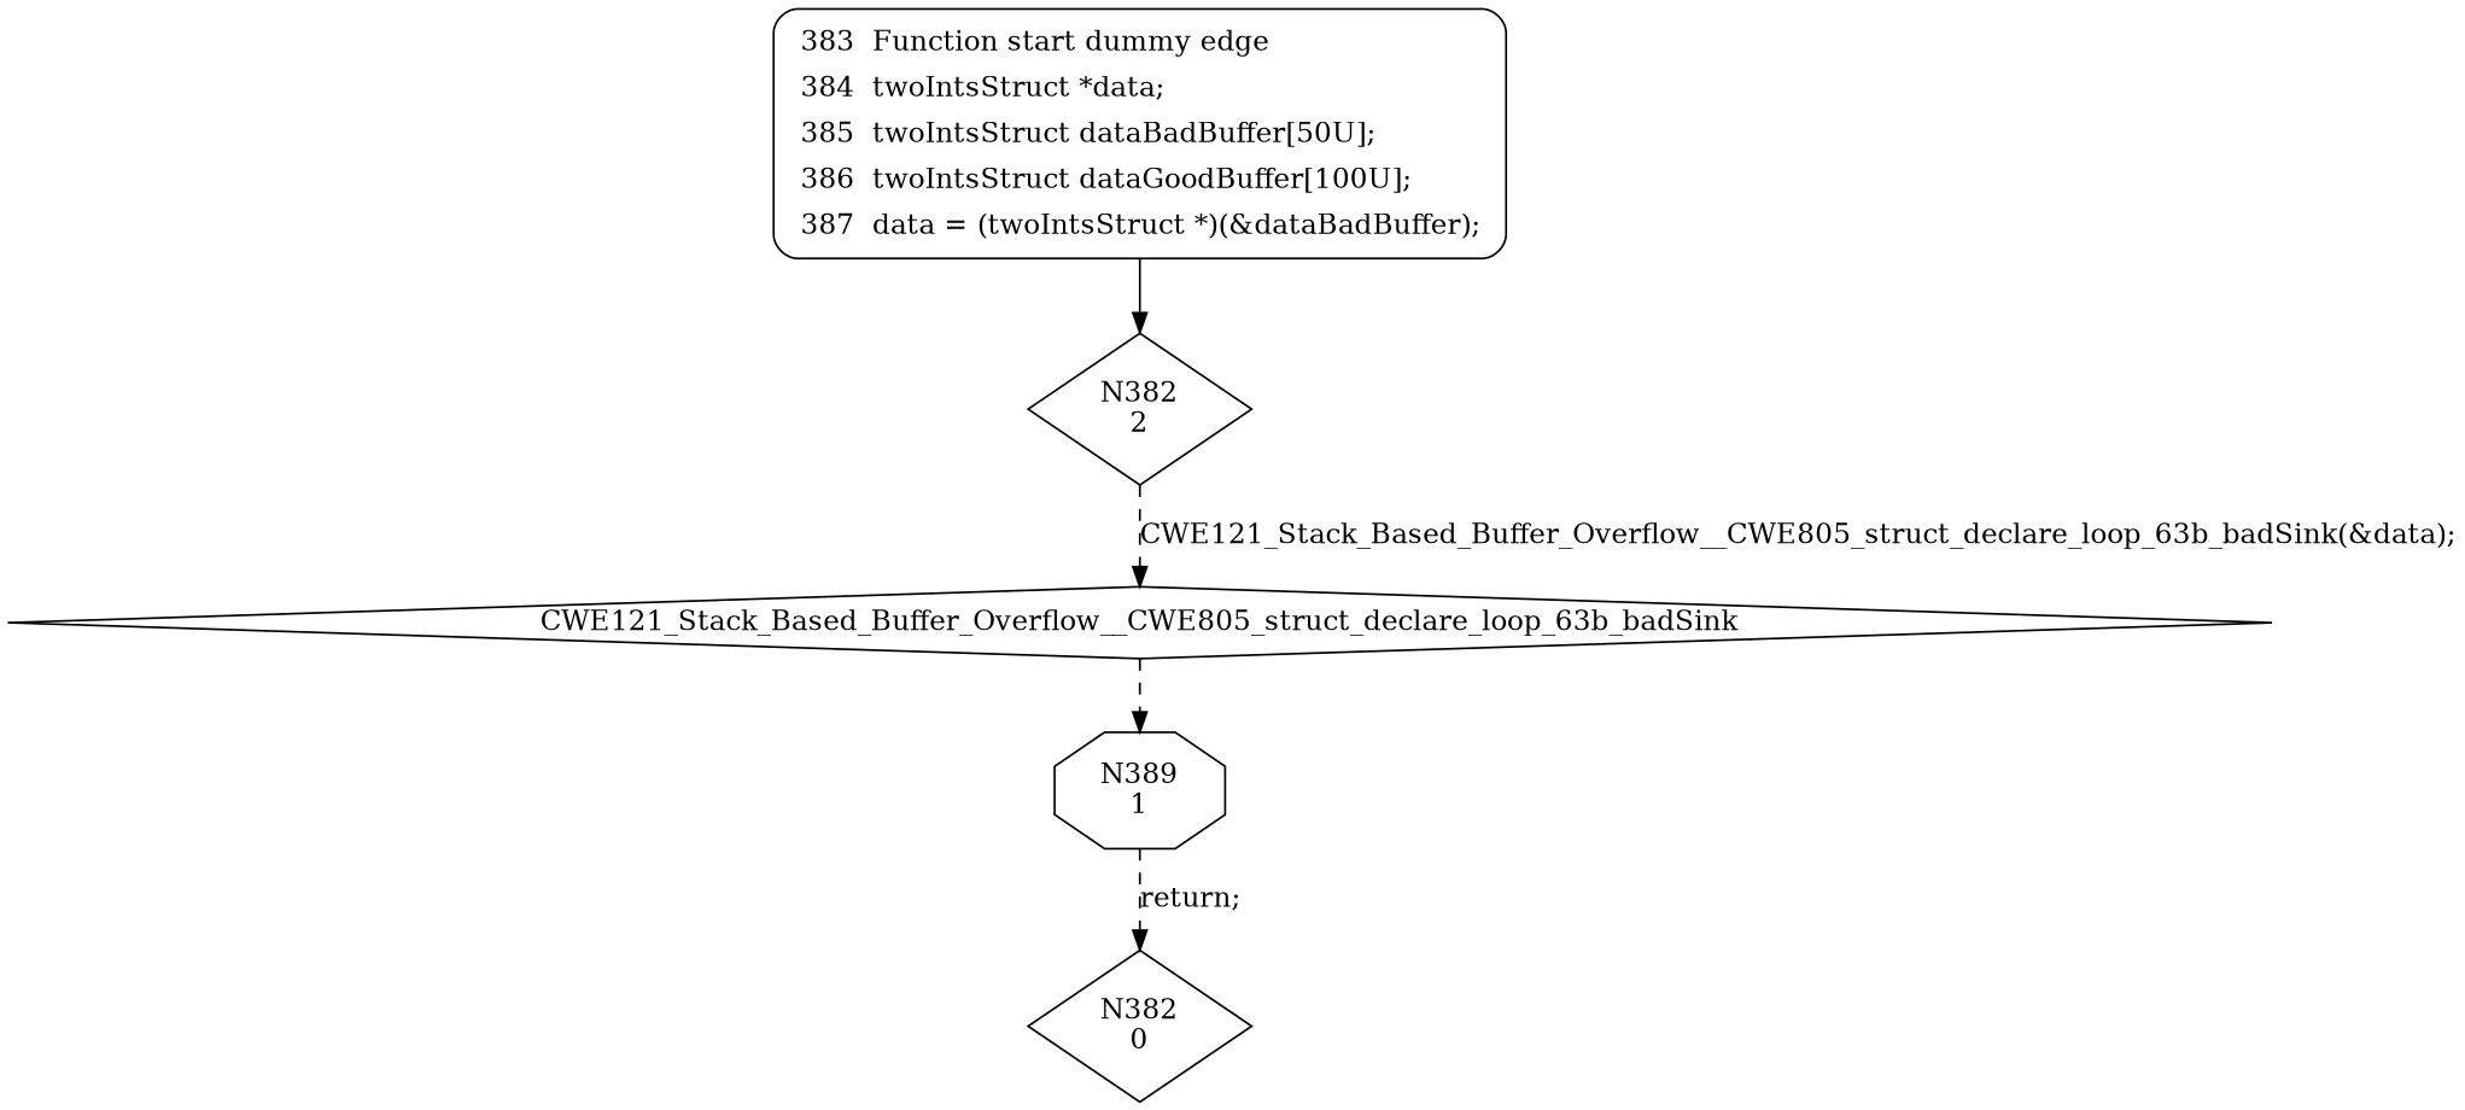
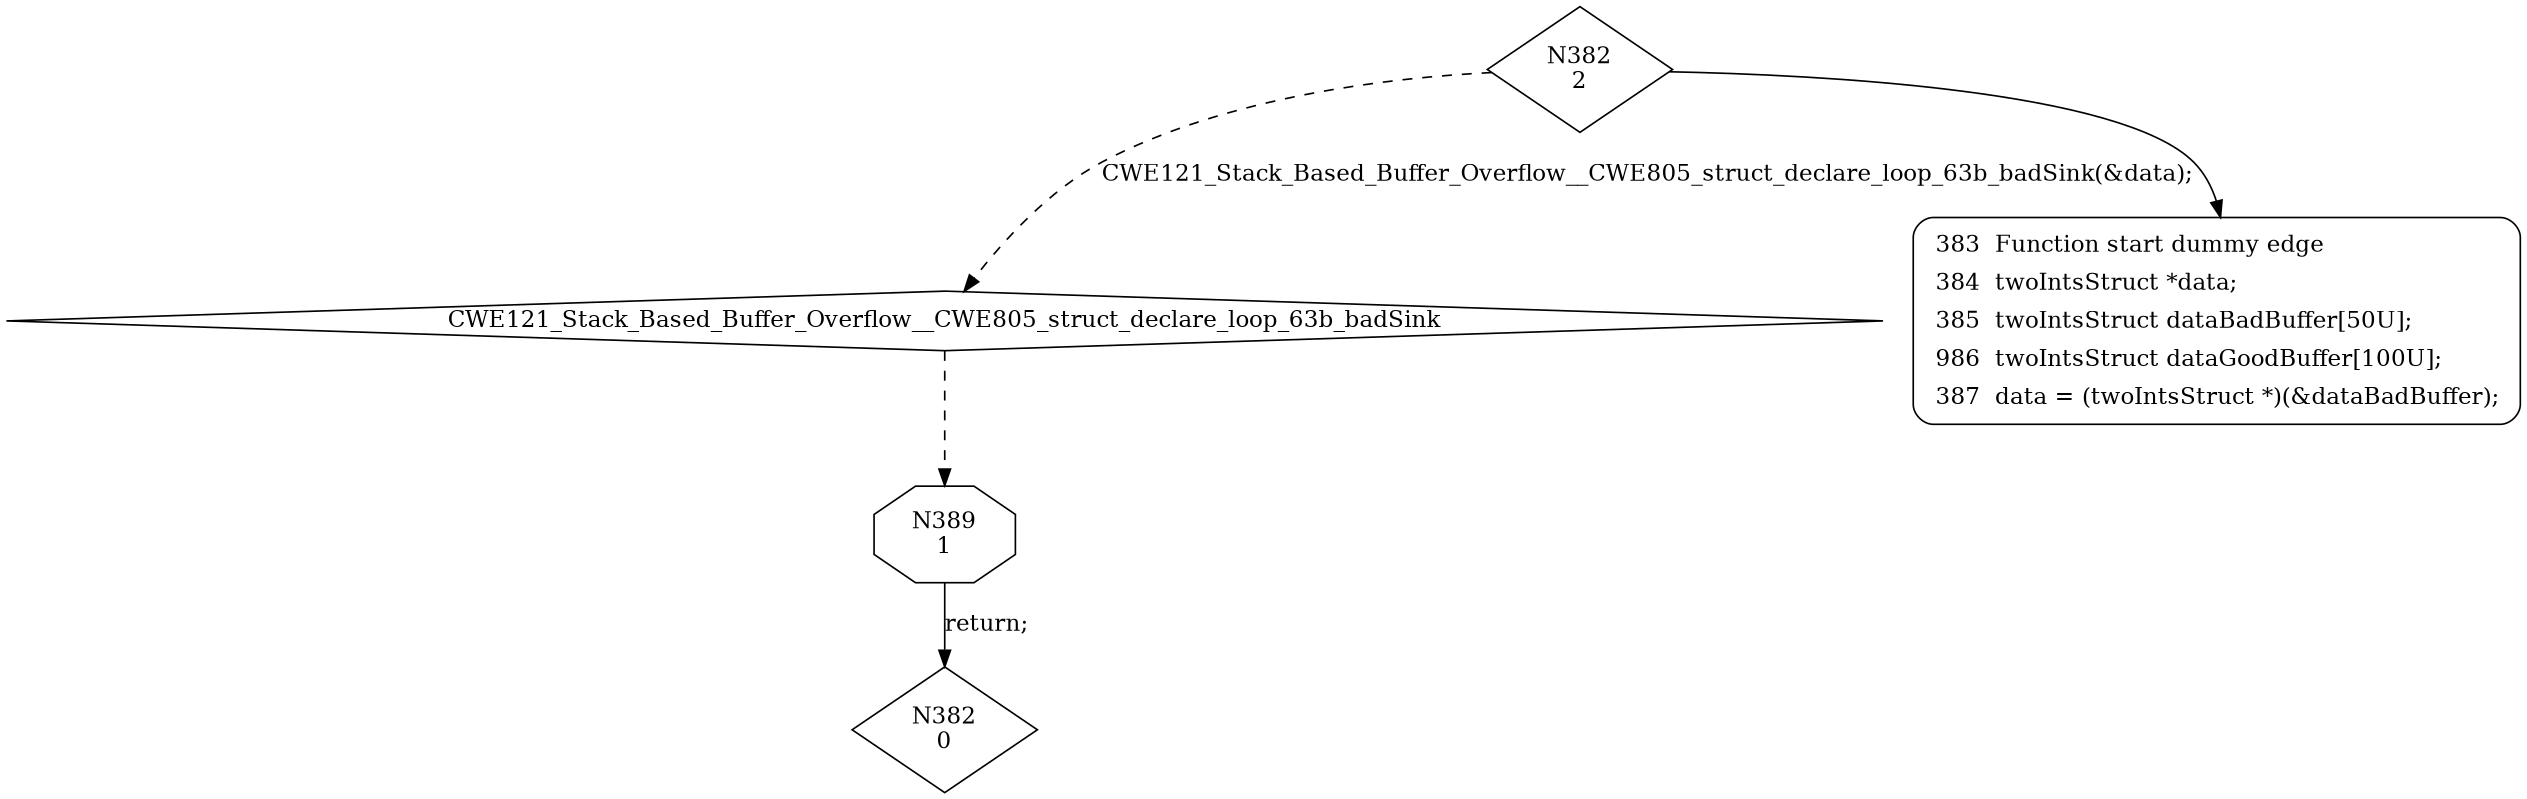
  digraph {
    fontname="DejaVu Serif"
    node [fontname="DejaVu Serif" shape=diamond]
    edge [fontname="DejaVu Serif" style=dashed]
    n1 [label="N382\n2"]
    n2 [label=CWE121_Stack_Based_Buffer_Overflow__CWE805_struct_declare_loop_63b_badSink]
    n3 [label="N389\n1" shape=octagon]
    n4 [label="N382\n0"]
-   n5 [fillcolor=white label=<<table border="0" cellborder="0" cellpadding="3" bgcolor="white"><tr><td align="right">383</td><td align="left">Function start dummy edge</td></tr><tr><td align="right">384</td><td align="left">twoIntsStruct *data;</td></tr><tr><td align="right">385</td><td align="left">twoIntsStruct dataBadBuffer[50U];</td></tr><tr><td align="right">386</td><td align="left">twoIntsStruct dataGoodBuffer[100U];</td></tr><tr><td align="right">387</td><td align="left">data = (twoIntsStruct *)(&amp;dataBadBuffer);</td></tr></table>> penwidth=1 shape=Mrecord style="filled,bold"]
+   n5 [fillcolor=white label=<<table border="0" cellborder="0" cellpadding="3" bgcolor="white"><tr><td align="right">383</td><td align="left">Function start dummy edge</td></tr><tr><td align="right">384</td><td align="left">twoIntsStruct *data;</td></tr><tr><td align="right">385</td><td align="left">twoIntsStruct dataBadBuffer[50U];</td></tr><tr><td align="right">986</td><td align="left">twoIntsStruct dataGoodBuffer[100U];</td></tr><tr><td align="right">387</td><td align="left">data = (twoIntsStruct *)(&amp;dataBadBuffer);</td></tr></table>> penwidth=1 shape=Mrecord style="filled,bold"]
    n1 -> n2 [label="CWE121_Stack_Based_Buffer_Overflow__CWE805_struct_declare_loop_63b_badSink(&data);"]
    n2 -> n3
-   n3 -> n4 [label="return;"]
-   n5 -> n1 [style=solid]
+   n3 -> n4 [label="return;" style=solid]
+   n1 -> n5 [style=solid]
  }
